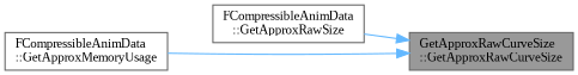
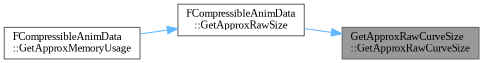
  digraph {
    fontname="Liberation Serif"
    rankdir=RL
    node [color=grey40 fillcolor=white fontname="Liberation Serif" fontsize=10 shape=box style=filled]
    edge [color=steelblue1 dir=back fontname="Liberation Serif" fontsize=10 labelfontname=Helvetica labelfontsize=10 style=solid]
    n1 [color=gray40 fillcolor=grey60 fontcolor=black height=0.2 label="GetApproxRawCurveSize\l::GetApproxRawCurveSize" width=0.4]
    n2 [height=0.2 label="FCompressibleAnimData\l::GetApproxRawSize" width=0.4]
    n3 [height=0.2 label="FCompressibleAnimData\l::GetApproxMemoryUsage" width=0.4]
    n1 -> n2
-   n1 -> n3
+   n2 -> n3
  }
